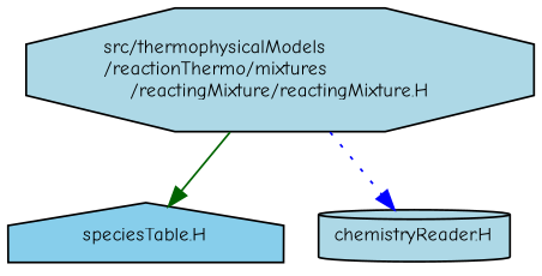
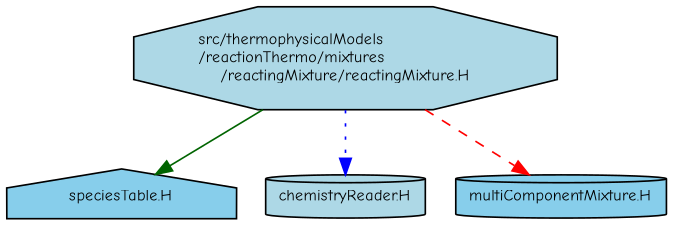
  digraph {
    fontname="Comic Neue"
    node [color=black fillcolor=lightblue fontname="Comic Neue" fontsize=10 shape=cylinder style=filled]
    edge [fontname="Comic Neue" fontsize=10 labelfontname=FreeSans labelfontsize=10]
    n1 [fontcolor=black height=0.2 label="src/thermophysicalModels\l/reactionThermo/mixtures\l/reactingMixture/reactingMixture.H" shape=octagon width=0.4]
    n2 [height=0.2 label="speciesTable.H" shape=house width=0.4 fillcolor=skyblue]
    n3 [height=0.2 label="chemistryReader.H" width=0.4]
+   n4 [height=0.2 label="multiComponentMixture.H" width=0.4 fillcolor=skyblue]
    n1 -> n2 [color=darkgreen style=solid]
    n1 -> n3 [color=blue style=dotted]
+   n1 -> n4 [color=red style=dashed]
  }
